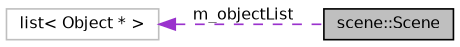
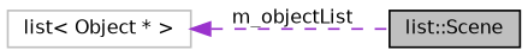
  digraph {
    rankdir=LR
    node [fontname=Helvetica fontsize=10 shape=record style=filled]
-   n1 [color=black fillcolor=grey75 fontcolor=black height=0.2 label="scene::Scene" width=0.4]
+   n1 [color=black fillcolor=grey75 fontcolor=black height=0.2 label="list::Scene" width=0.4]
    n2 [color=grey75 fillcolor=white height=0.2 label="list\< Object * \>" width=0.4]
    n2 -> n1 [color=darkorchid3 dir=back fontname=Helvetica fontsize=10 label=" m_objectList" labelfontname=Helvetica labelfontsize=10 style=dashed]
  }
